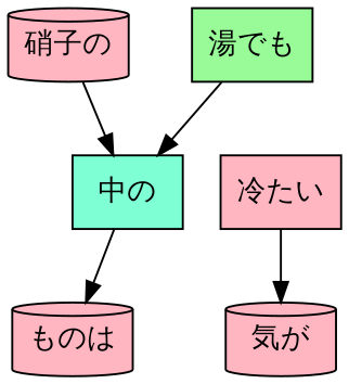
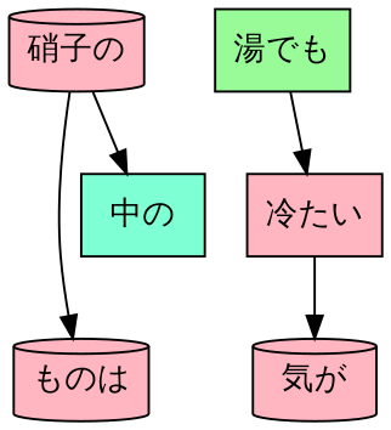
  digraph {
    node [fillcolor=lightpink shape=cylinder style=filled]
    n1 [label="硝子の"]
    n2 [fillcolor=aquamarine label="中の" shape=box]
    n3 [label="ものは"]
    n4 [fillcolor=palegreen label="湯でも" shape=box]
    n5 [label="冷たい" shape=box]
    n6 [label="気が"]
    n1 -> n2
-   n2 -> n3
-   n4 -> n2
+   n1 -> n3
+   n4 -> n5
    n5 -> n6
  }
